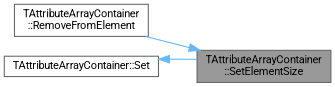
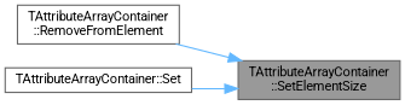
  digraph {
    fontname=Roboto
    rankdir=RL
    node [color=grey40 fillcolor=white fontname=Roboto fontsize=10 shape=box style=filled]
    edge [color=steelblue1 dir=back fontname=Roboto fontsize=10 labelfontname=Helvetica labelfontsize=10 style=solid]
    n1 [color=gray40 fillcolor=grey60 fontcolor=black height=0.2 label="TAttributeArrayContainer\l::SetElementSize" width=0.4]
    n2 [height=0.2 label="TAttributeArrayContainer\l::RemoveFromElement" width=0.4]
    n3 [height=0.2 label="TAttributeArrayContainer::Set" width=0.4]
    n1 -> n2
-   n3 -> n1
+   n1 -> n3
  }
